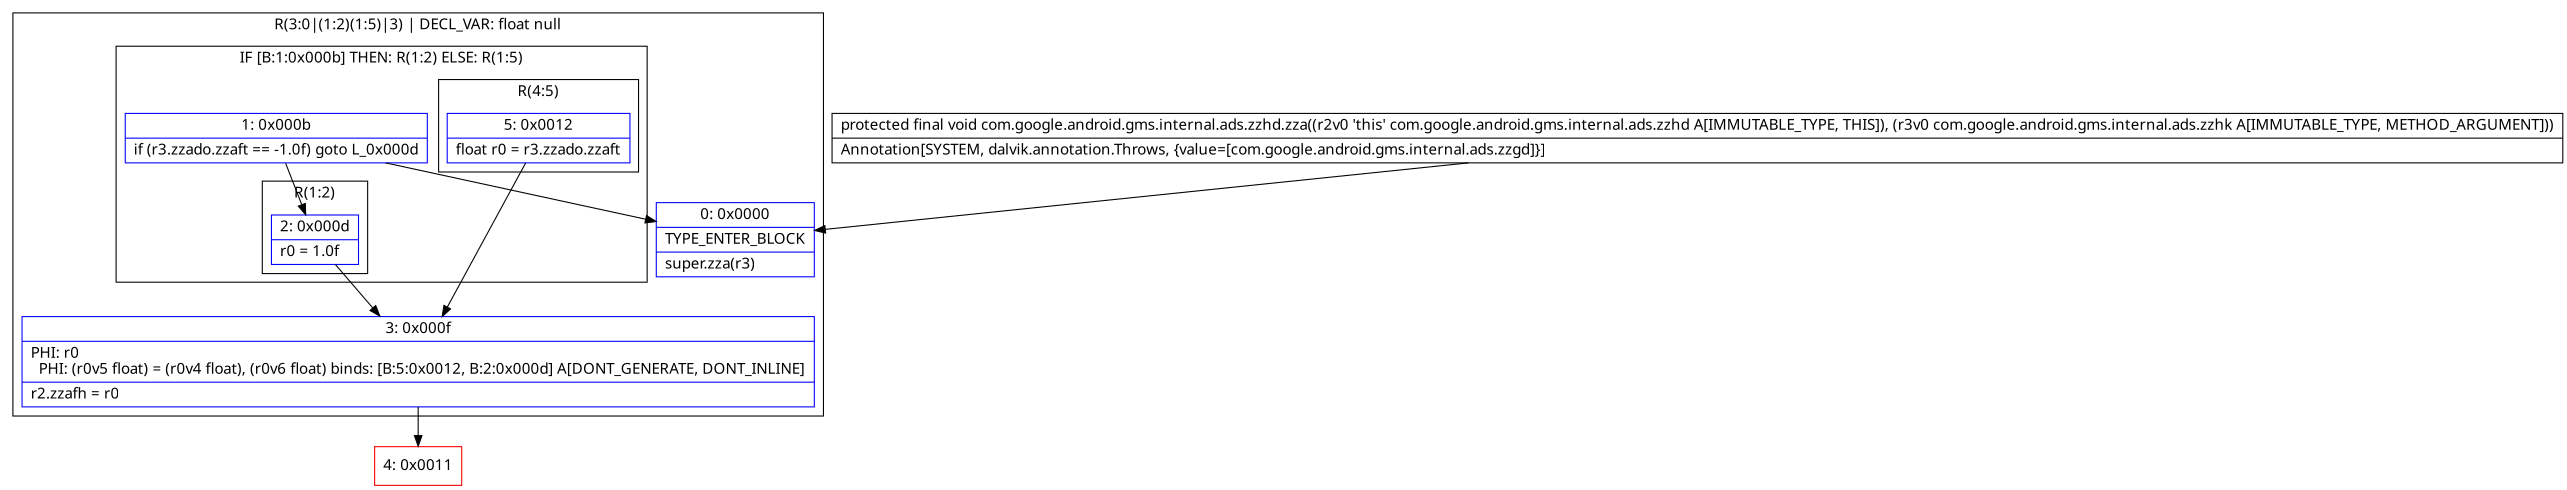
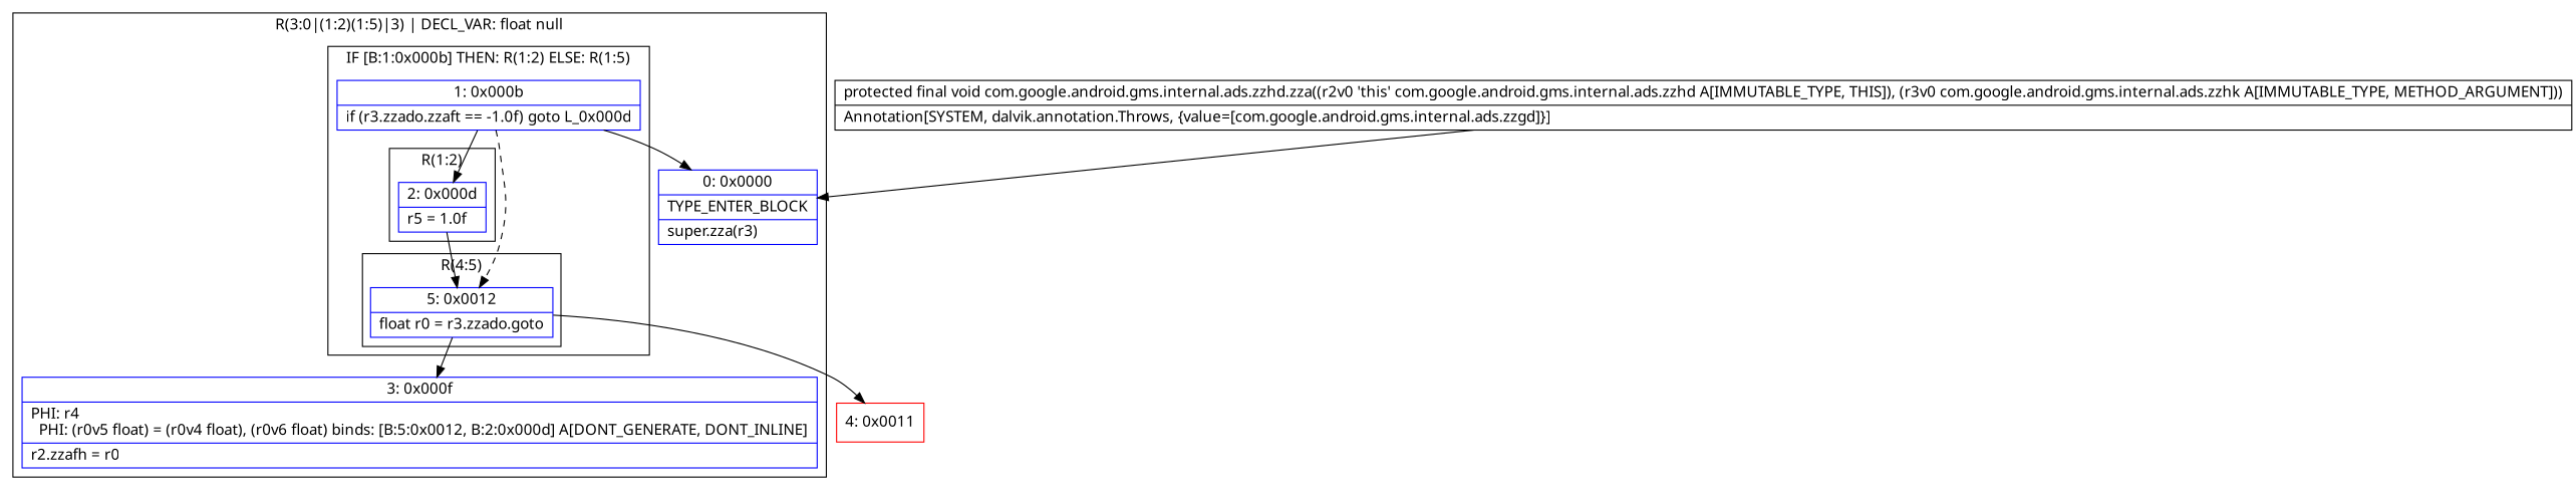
  digraph {
    fontname="Noto Sans"
    node [color=blue fontname="Noto Sans" shape=record]
    edge [fontname="Noto Sans"]
-   n1 [label="{2\:\ 0x000d|r0 = 1.0f\l}"]
-   n2 [label="{5\:\ 0x0012|float r0 = r3.zzado.zzaft\l}"]
+   n1 [label="{2\:\ 0x000d|r5 = 1.0f\l}"]
+   n2 [label="{5\:\ 0x0012|float r0 = r3.zzado.goto\l}"]
    n3 [label="{1\:\ 0x000b|if (r3.zzado.zzaft == \-1.0f) goto L_0x000d\l}"]
    n4 [label="{0\:\ 0x0000|TYPE_ENTER_BLOCK\l|super.zza(r3)\l}"]
-   n5 [label="{3\:\ 0x000f|PHI: r0 \l  PHI: (r0v5 float) = (r0v4 float), (r0v6 float) binds: [B:5:0x0012, B:2:0x000d] A[DONT_GENERATE, DONT_INLINE]\l|r2.zzafh = r0\l}"]
+   n5 [label="{3\:\ 0x000f|PHI: r4 \l  PHI: (r0v5 float) = (r0v4 float), (r0v6 float) binds: [B:5:0x0012, B:2:0x000d] A[DONT_GENERATE, DONT_INLINE]\l|r2.zzafh = r0\l}"]
    n6 [color=red label="{4\:\ 0x0011}"]
    n7 [label="{protected final void com.google.android.gms.internal.ads.zzhd.zza((r2v0 'this' com.google.android.gms.internal.ads.zzhd A[IMMUTABLE_TYPE, THIS]), (r3v0 com.google.android.gms.internal.ads.zzhk A[IMMUTABLE_TYPE, METHOD_ARGUMENT]))  | Annotation[SYSTEM, dalvik.annotation.Throws, \{value=[com.google.android.gms.internal.ads.zzgd]\}]\l}" color=""]
    subgraph cluster_1 {
      label="R(3:0|(1:2)(1:5)|3) | DECL_VAR: float null\l"
      n4
      n5
      subgraph cluster_2 {
        label="IF [B:1:0x000b] THEN: R(1:2) ELSE: R(1:5)"
        n3
        subgraph cluster_3 {
          label="R(1:2)"
          n1
        }
        subgraph cluster_4 {
          label="R(4:5)"
          n2
        }
      }
    }
-   n1 -> n5
+   n1 -> n2
    n2 -> n5
    n3 -> n1
+   n3 -> n2 [style=dashed]
    n3 -> n4
-   n5 -> n6
+   n2 -> n6
    n7 -> n4
  }
